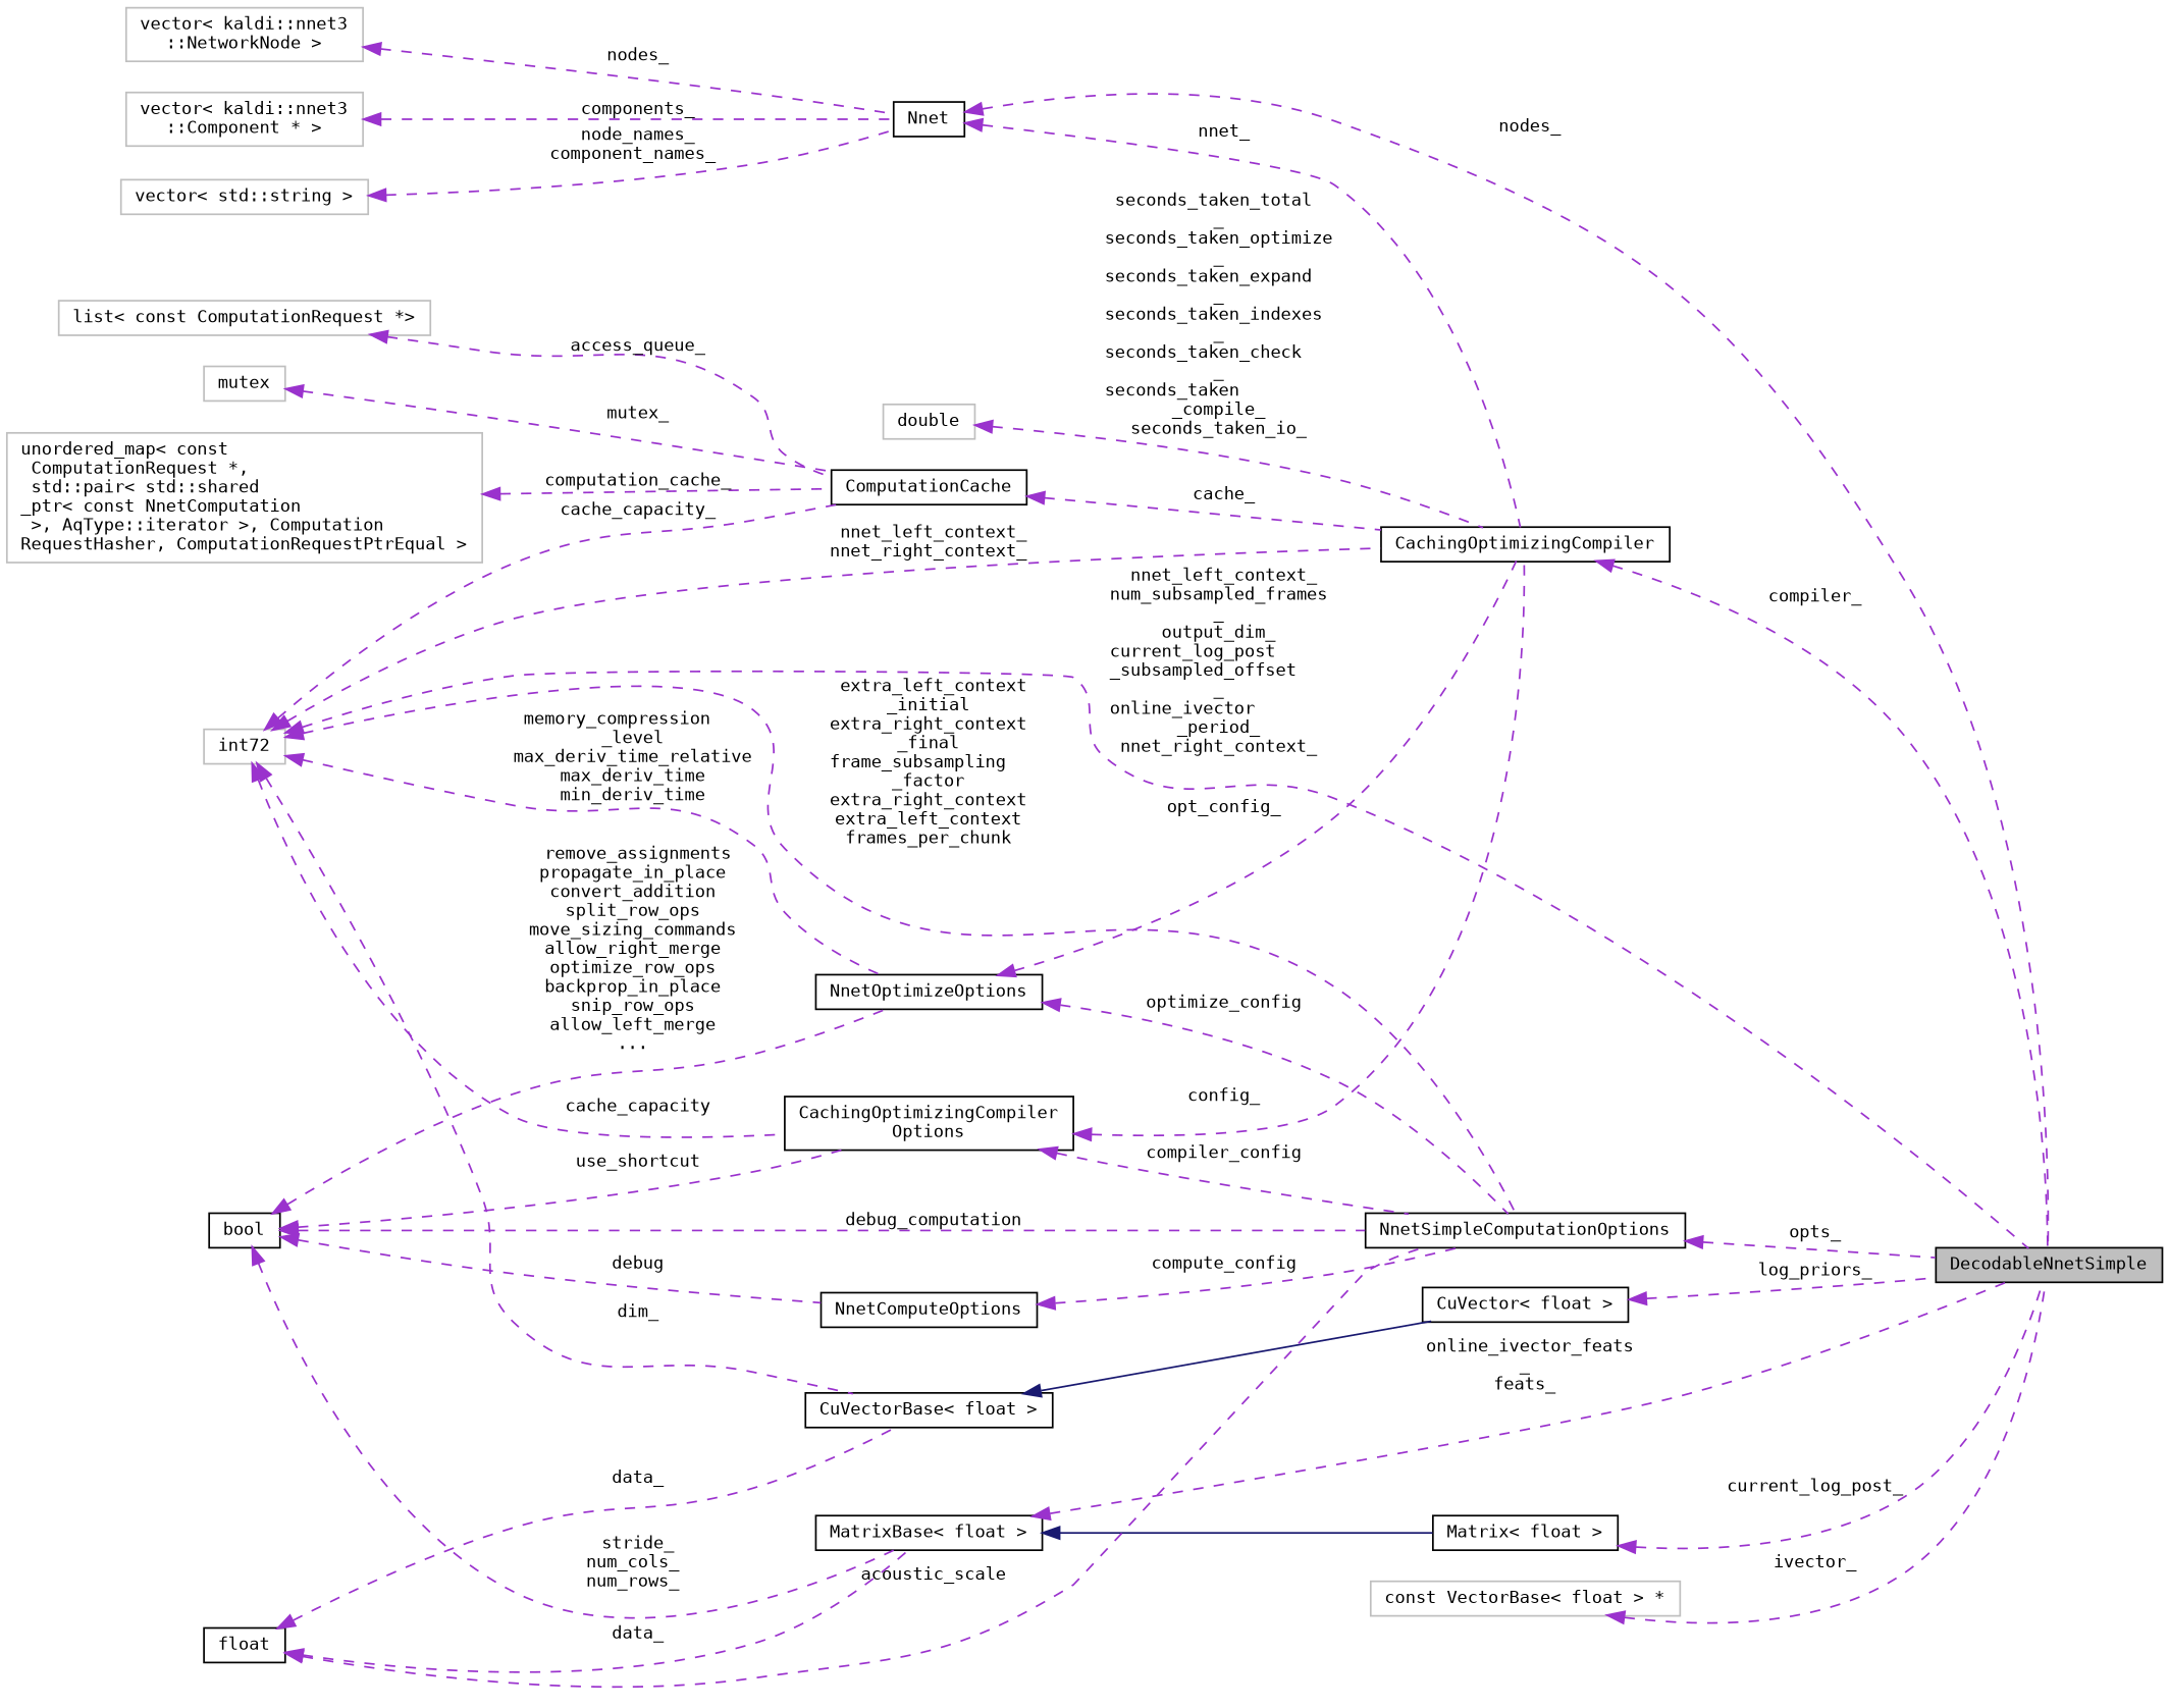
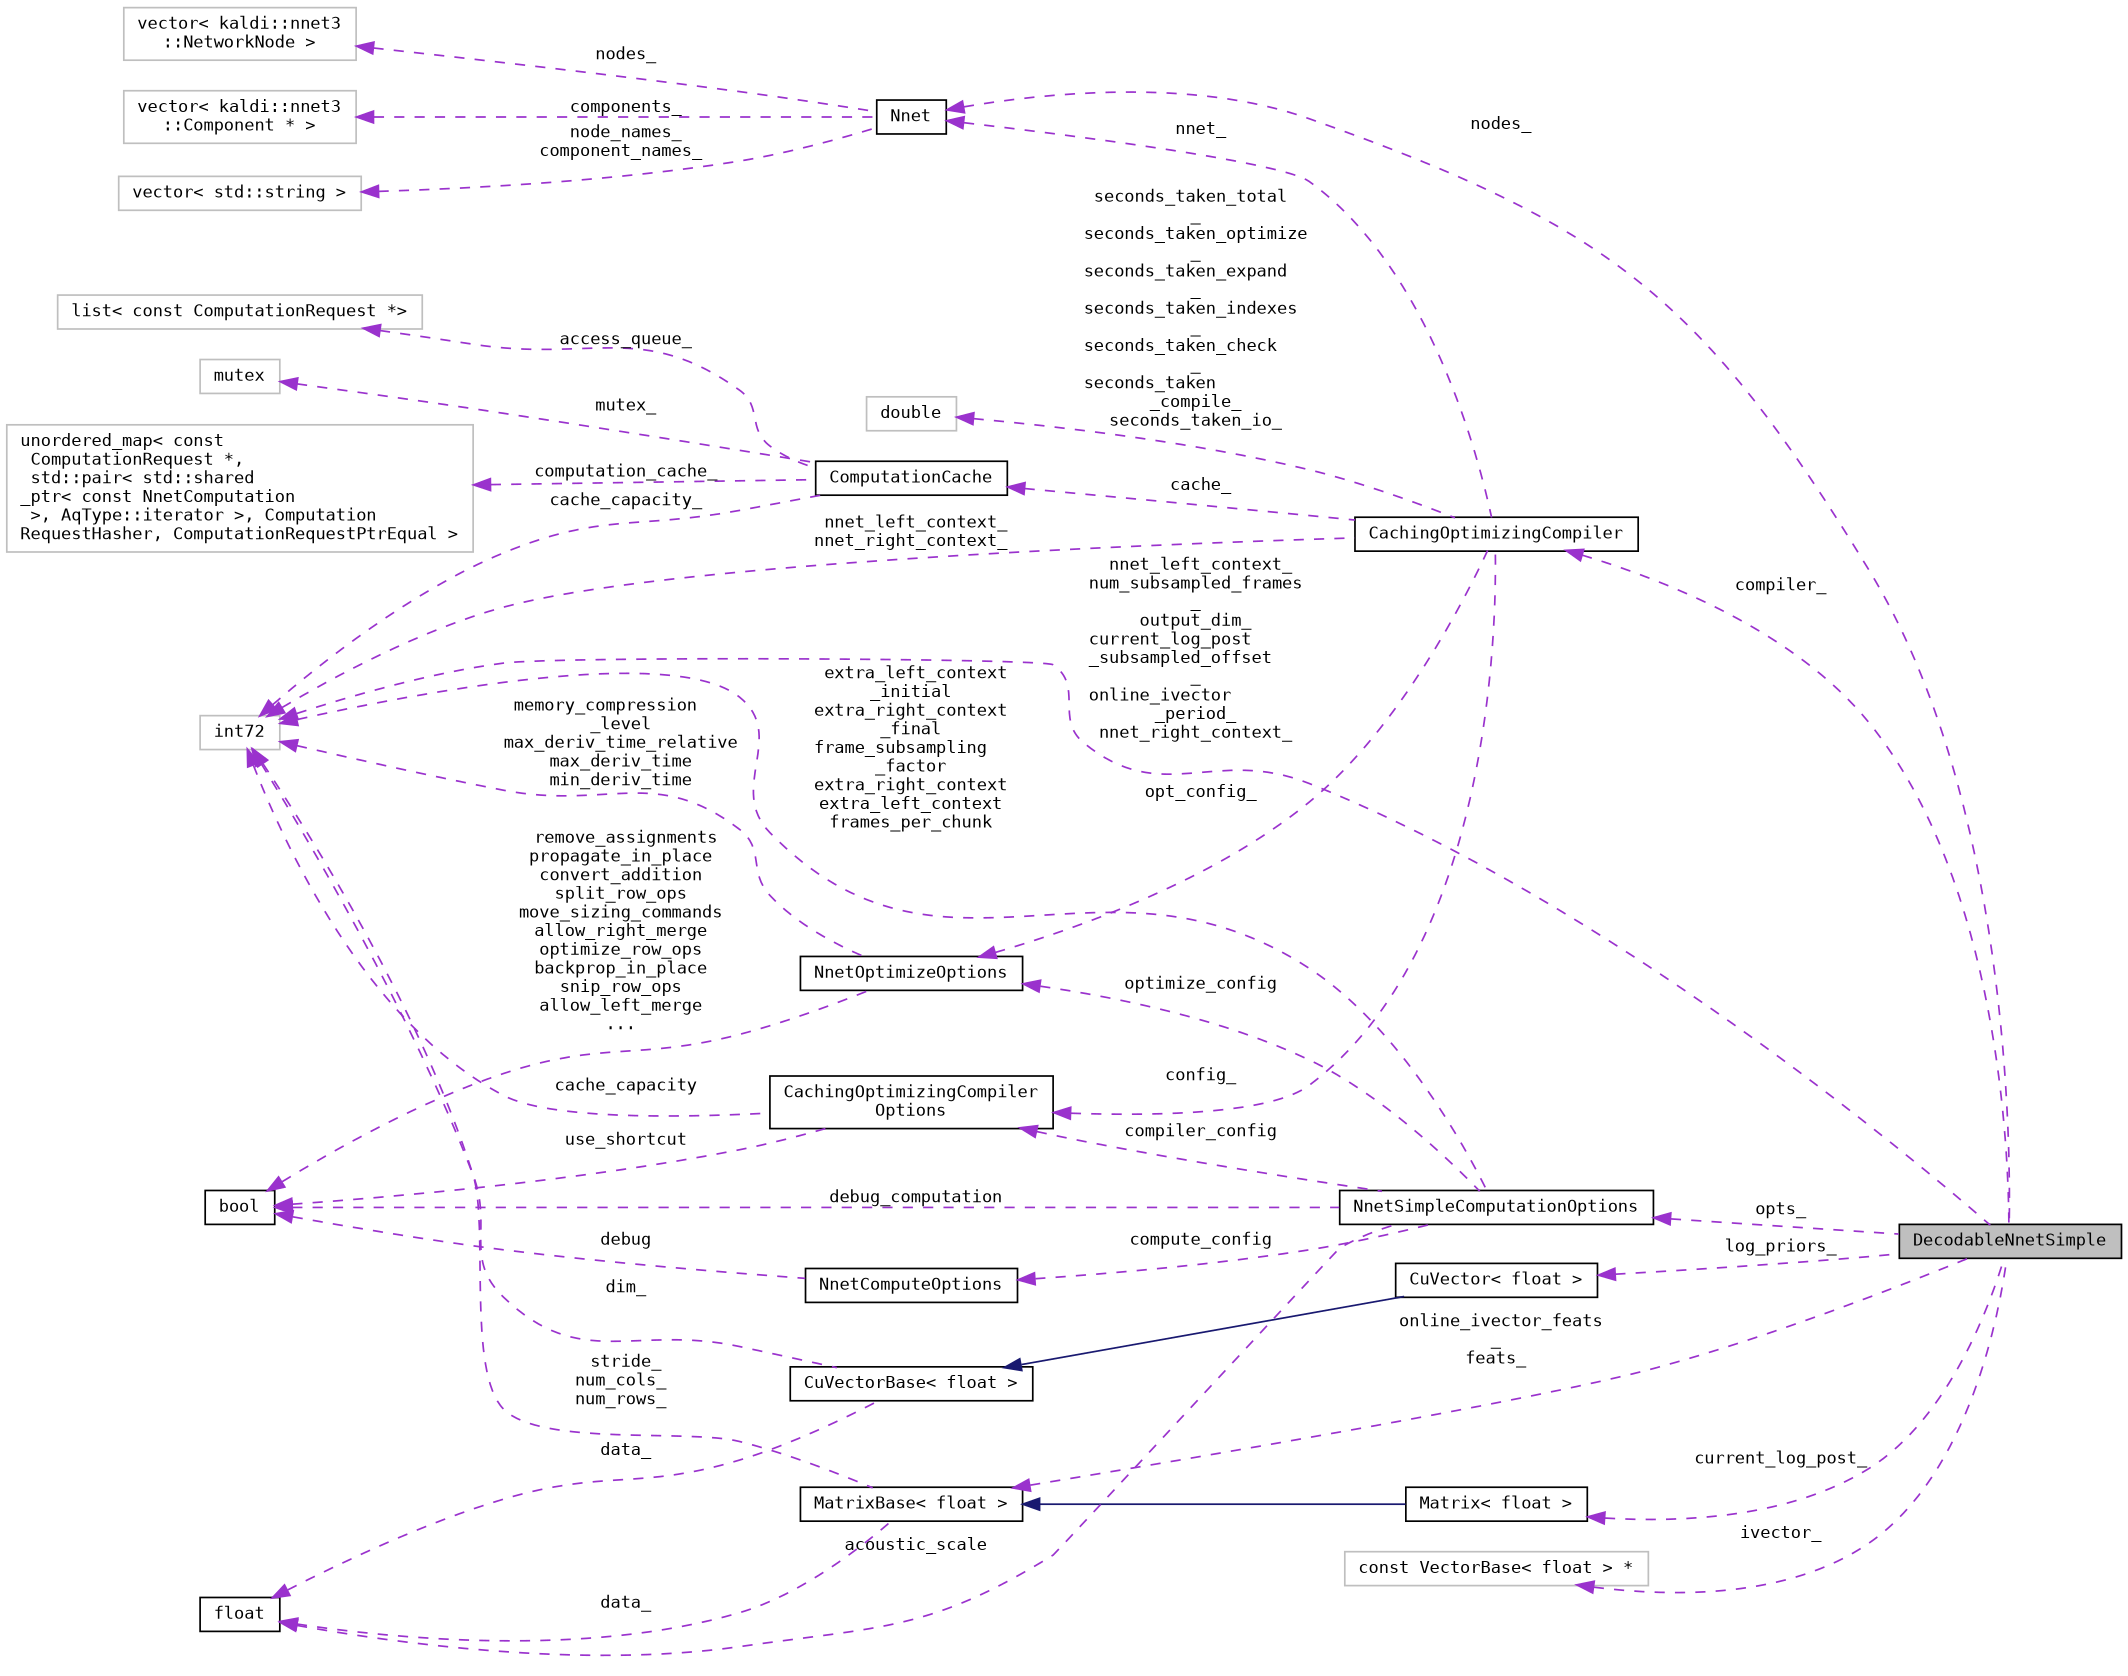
  digraph {
    fontname="DejaVu Sans Mono"
    rankdir=LR
    node [color=black fillcolor=white fontname="DejaVu Sans Mono" fontsize=10 shape=record style=filled]
    edge [color=darkorchid3 dir=back fontname="DejaVu Sans Mono" fontsize=10 labelfontname=Helvetica labelfontsize=10 style=dashed]
    n1 [fillcolor=grey75 fontcolor=black height=0.2 label=DecodableNnetSimple width=0.4]
    n2 [height=0.2 label=CachingOptimizingCompiler width=0.4]
    n3 [color=grey75 height=0.2 label=double width=0.4]
    n4 [height=0.2 label=ComputationCache width=0.4]
    n5 [color=grey75 height=0.2 label=mutex width=0.4]
    n6 [color=grey75 height=0.2 label="unordered_map\< const\l ComputationRequest *,\l std::pair\< std::shared\l_ptr\< const NnetComputation\l \>, AqType::iterator \>, Computation\lRequestHasher, ComputationRequestPtrEqual \>" width=0.4]
    n7 [color=grey75 height=0.2 label="list\< const ComputationRequest *\>" width=0.4]
    n8 [color=grey75 height=0.2 label=int72 width=0.4]
    n9 [height=0.2 label="CachingOptimizingCompiler\lOptions" width=0.4]
    n10 [height=0.2 label=NnetOptimizeOptions width=0.4]
    n11 [height=0.2 label=NnetSimpleComputationOptions width=0.4]
    n12 [height=0.2 label="MatrixBase\< float \>" width=0.4]
    n13 [height=0.2 label="CuVectorBase\< float \>" width=0.4]
    n14 [height=0.2 label="Matrix\< float \>" width=0.4]
    n15 [height=0.2 label="CuVector\< float \>" width=0.4]
    n16 [height=0.2 label=bool width=0.4]
    n17 [height=0.2 label=NnetComputeOptions width=0.4]
    n18 [height=0.2 label=Nnet width=0.4]
    n19 [color=grey75 height=0.2 label="vector\< std::string \>" width=0.4]
    n20 [color=grey75 height=0.2 label="vector\< kaldi::nnet3\l::NetworkNode \>" width=0.4]
    n21 [color=grey75 height=0.2 label="vector\< kaldi::nnet3\l::Component * \>" width=0.4]
    n22 [height=0.2 label=float width=0.4]
    n23 [color=grey75 height=0.2 label="const VectorBase\< float \> *" width=0.4]
    n2 -> n1 [label=" compiler_"]
    n3 -> n2 [label=" seconds_taken_total\l_\nseconds_taken_optimize\l_\nseconds_taken_expand\l_\nseconds_taken_indexes\l_\nseconds_taken_check\l_\nseconds_taken\l_compile_\nseconds_taken_io_"]
    n4 -> n2 [label=" cache_"]
    n5 -> n4 [label=" mutex_"]
    n6 -> n4 [label=" computation_cache_"]
    n7 -> n4 [label=" access_queue_"]
    n8 -> n1 [label=" nnet_left_context_\nnum_subsampled_frames\l_\noutput_dim_\ncurrent_log_post\l_subsampled_offset\l_\nonline_ivector\l_period_\nnnet_right_context_"]
    n8 -> n2 [label=" nnet_left_context_\nnnet_right_context_"]
    n8 -> n4 [label=" cache_capacity_"]
    n8 -> n9 [label=" cache_capacity"]
    n8 -> n10 [label=" memory_compression\l_level\nmax_deriv_time_relative\nmax_deriv_time\nmin_deriv_time"]
    n8 -> n11 [label=" extra_left_context\l_initial\nextra_right_context\l_final\nframe_subsampling\l_factor\nextra_right_context\nextra_left_context\nframes_per_chunk"]
-   n16 -> n12 [label=" stride_\nnum_cols_\nnum_rows_"]
+   n8 -> n12 [label=" stride_\nnum_cols_\nnum_rows_"]
    n8 -> n13 [label=" dim_"]
    n9 -> n2 [label=" config_"]
    n9 -> n11 [label=" compiler_config"]
    n10 -> n2 [label=" opt_config_"]
    n10 -> n11 [label=" optimize_config"]
    n11 -> n1 [label=" opts_"]
    n12 -> n1 [label=" online_ivector_feats\l_\nfeats_"]
    n12 -> n14 [color=midnightblue style=solid]
    n13 -> n15 [color=midnightblue style=solid]
    n14 -> n1 [label=" current_log_post_"]
    n15 -> n1 [label=" log_priors_"]
    n16 -> n9 [label=" use_shortcut"]
    n16 -> n10 [label=" remove_assignments\npropagate_in_place\nconvert_addition\nsplit_row_ops\nmove_sizing_commands\nallow_right_merge\noptimize_row_ops\nbackprop_in_place\nsnip_row_ops\nallow_left_merge\n..."]
    n16 -> n11 [label=" debug_computation"]
    n16 -> n17 [label=" debug"]
    n17 -> n11 [label=" compute_config"]
    n18 -> n1 [label=" nodes_"]
    n18 -> n2 [label=" nnet_"]
    n19 -> n18 [label=" node_names_\ncomponent_names_"]
    n20 -> n18 [label=" nodes_"]
    n21 -> n18 [label=" components_"]
    n22 -> n11 [label=" acoustic_scale"]
    n22 -> n12 [label=" data_"]
    n22 -> n13 [label=" data_"]
    n23 -> n1 [label=" ivector_"]
  }
